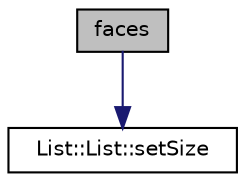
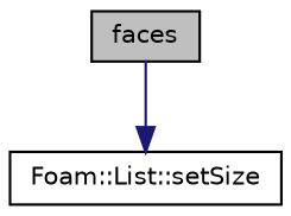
  digraph {
    rankdir=TB
    node [color=black fontname=Helvetica fontsize=10 shape=record]
    n1 [fillcolor=grey75 fontcolor=black height=0.2 label=faces style=filled width=0.4]
-   n2 [height=0.2 label="List::List::setSize" width=0.4]
+   n2 [height=0.2 label="Foam::List::setSize" width=0.4]
    n1 -> n2 [color=midnightblue fontname=Helvetica fontsize=10 labelfontname=Helvetica labelfontsize=10 style=solid]
  }
